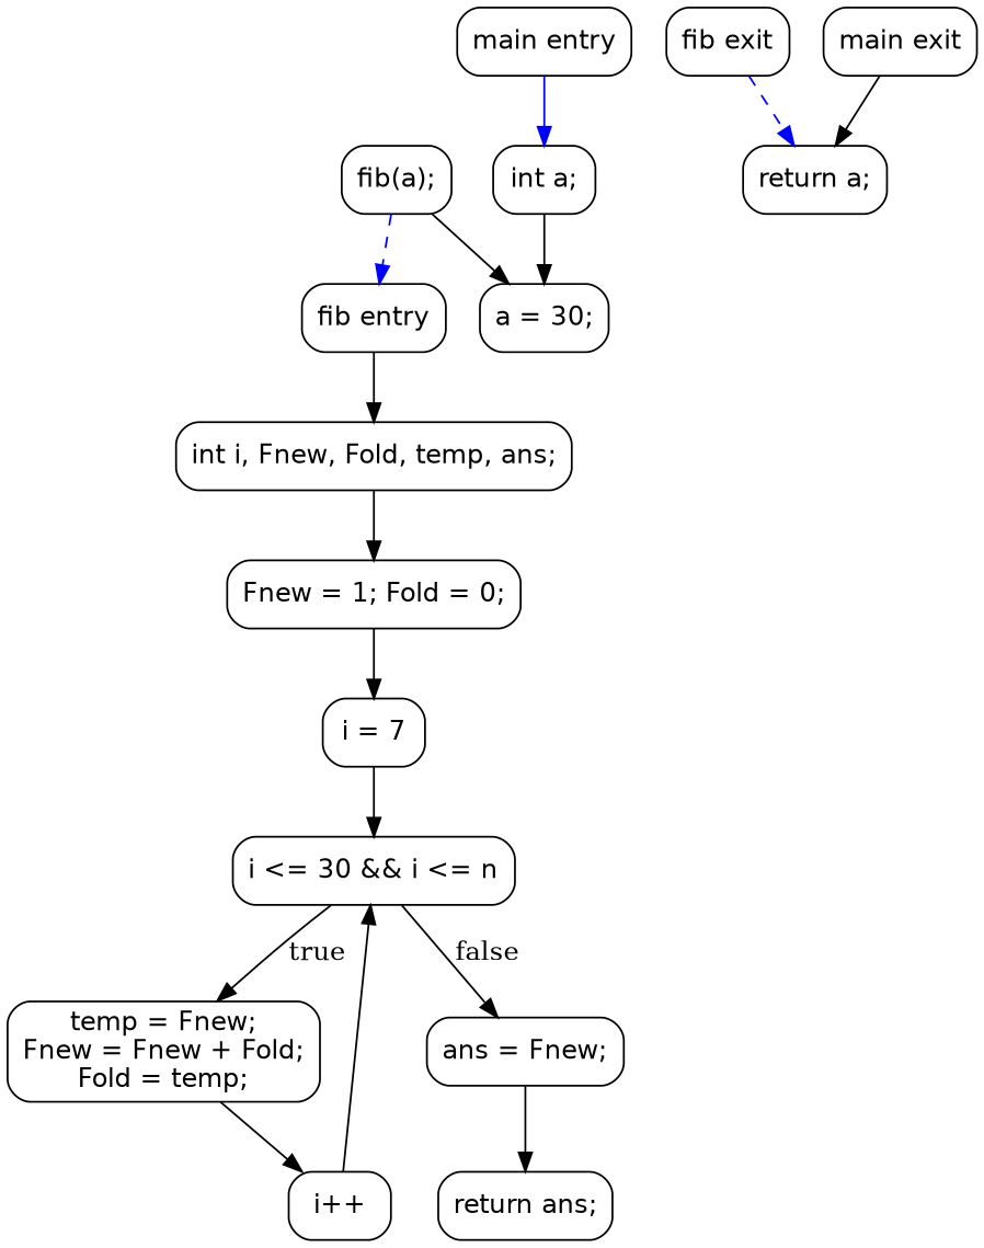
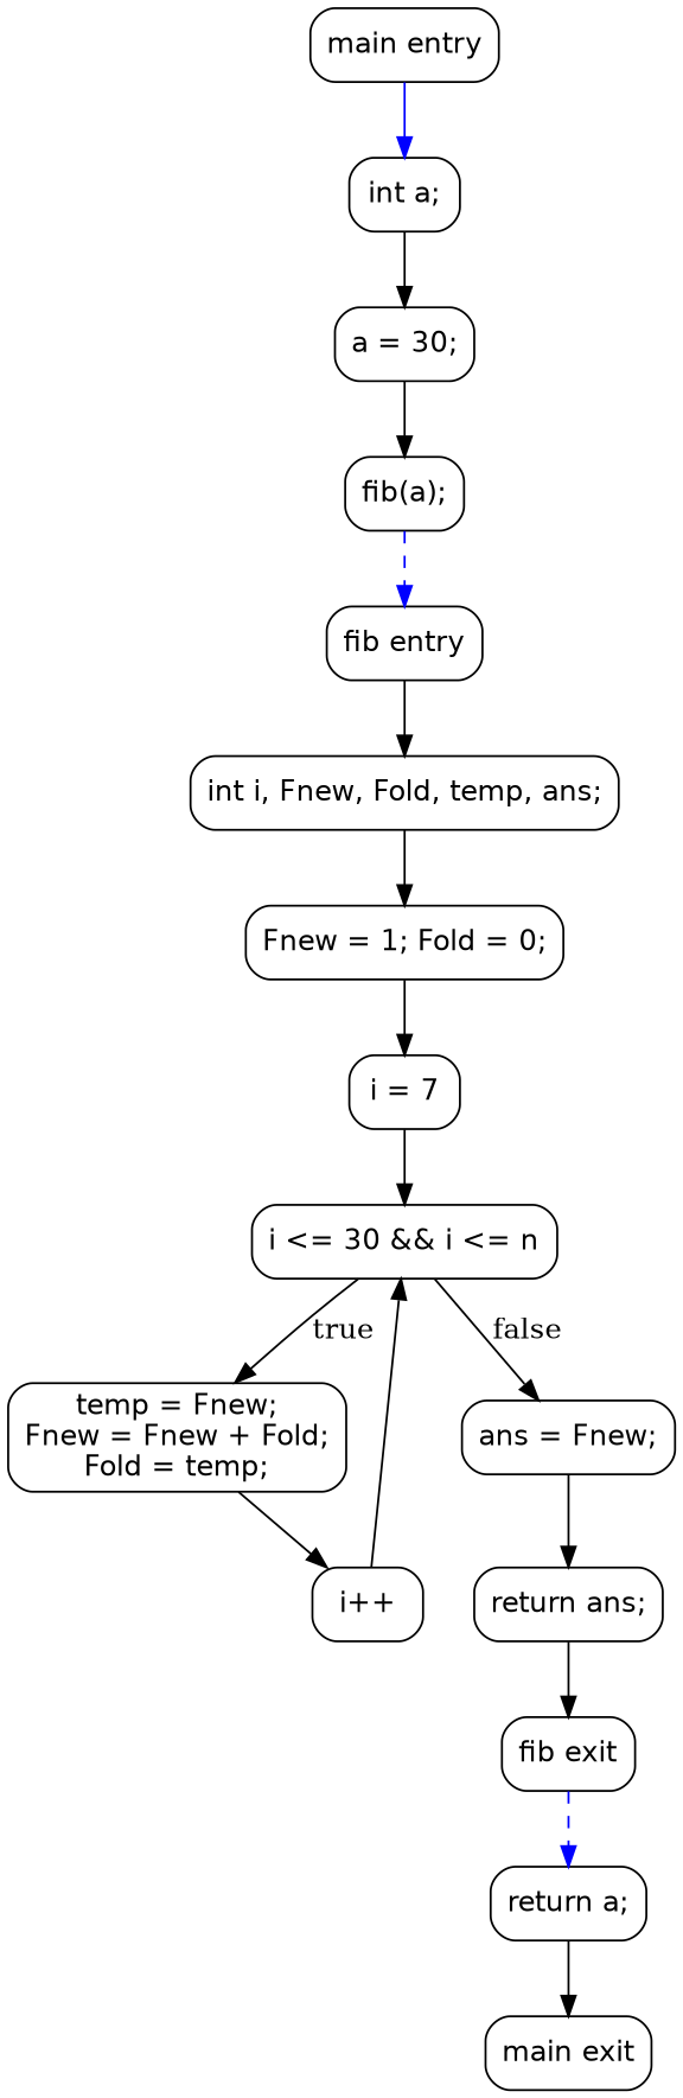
  digraph {
    node [fontname=Helvetica shape=box style=rounded]
    n1 [label="fib entry"]
    n2 [label="int i, Fnew, Fold, temp, ans;"]
    n3 [label="Fnew = 1; Fold = 0;"]
    n4 [label="i = 7"]
    n5 [label="i <= 30 && i <= n"]
    n6 [label="temp = Fnew;\nFnew = Fnew + Fold;\nFold = temp;"]
    n7 [label="ans = Fnew;"]
    n8 [label="i++"]
    n9 [label="return ans;"]
    n10 [label="fib exit"]
    n11 [label="return a;"]
    n12 [label="main exit"]
    n13 [label="main entry"]
    n14 [label="int a;"]
    n15 [label="a = 30;"]
    n16 [label="fib(a);"]
    n1 -> n2
    n2 -> n3
    n3 -> n4
    n4 -> n5
    n5 -> n6 [label=true]
    n5 -> n7 [label=false]
    n6 -> n8
    n7 -> n9
    n8 -> n5
+   n9 -> n10
    n10 -> n11 [color=blue style=dashed]
-   n12 -> n11
+   n11 -> n12
    n13 -> n14 [color=blue]
    n14 -> n15
-   n16 -> n15
+   n15 -> n16
    n16 -> n1 [color=blue style=dashed]
  }
